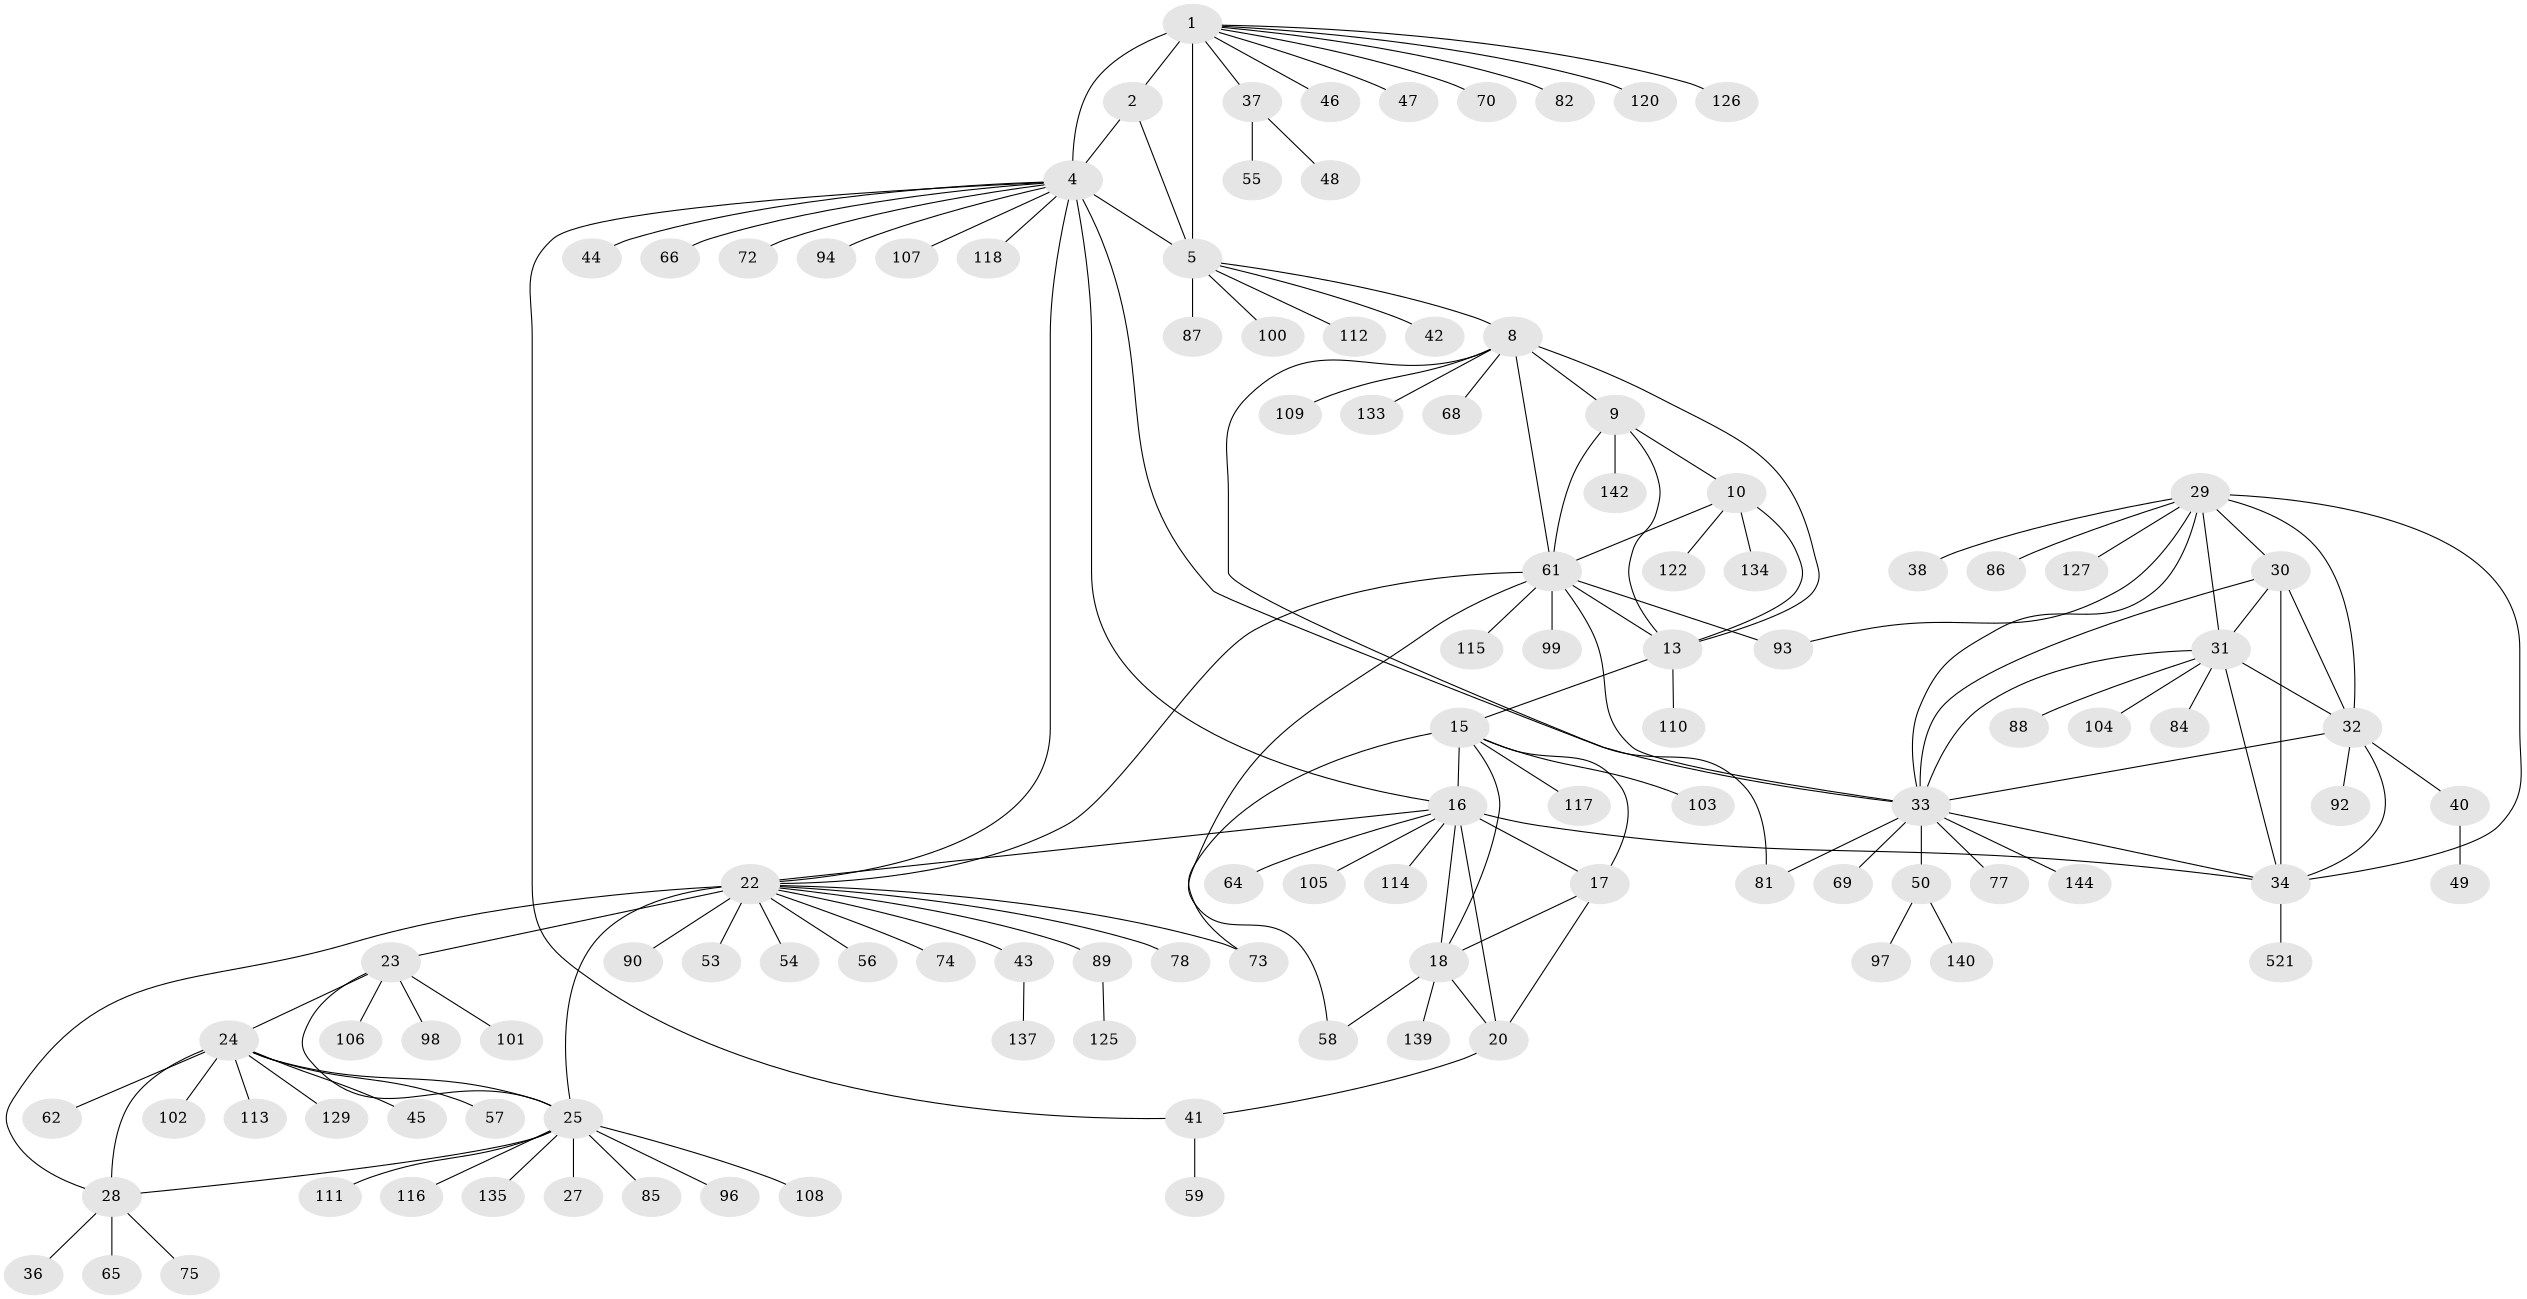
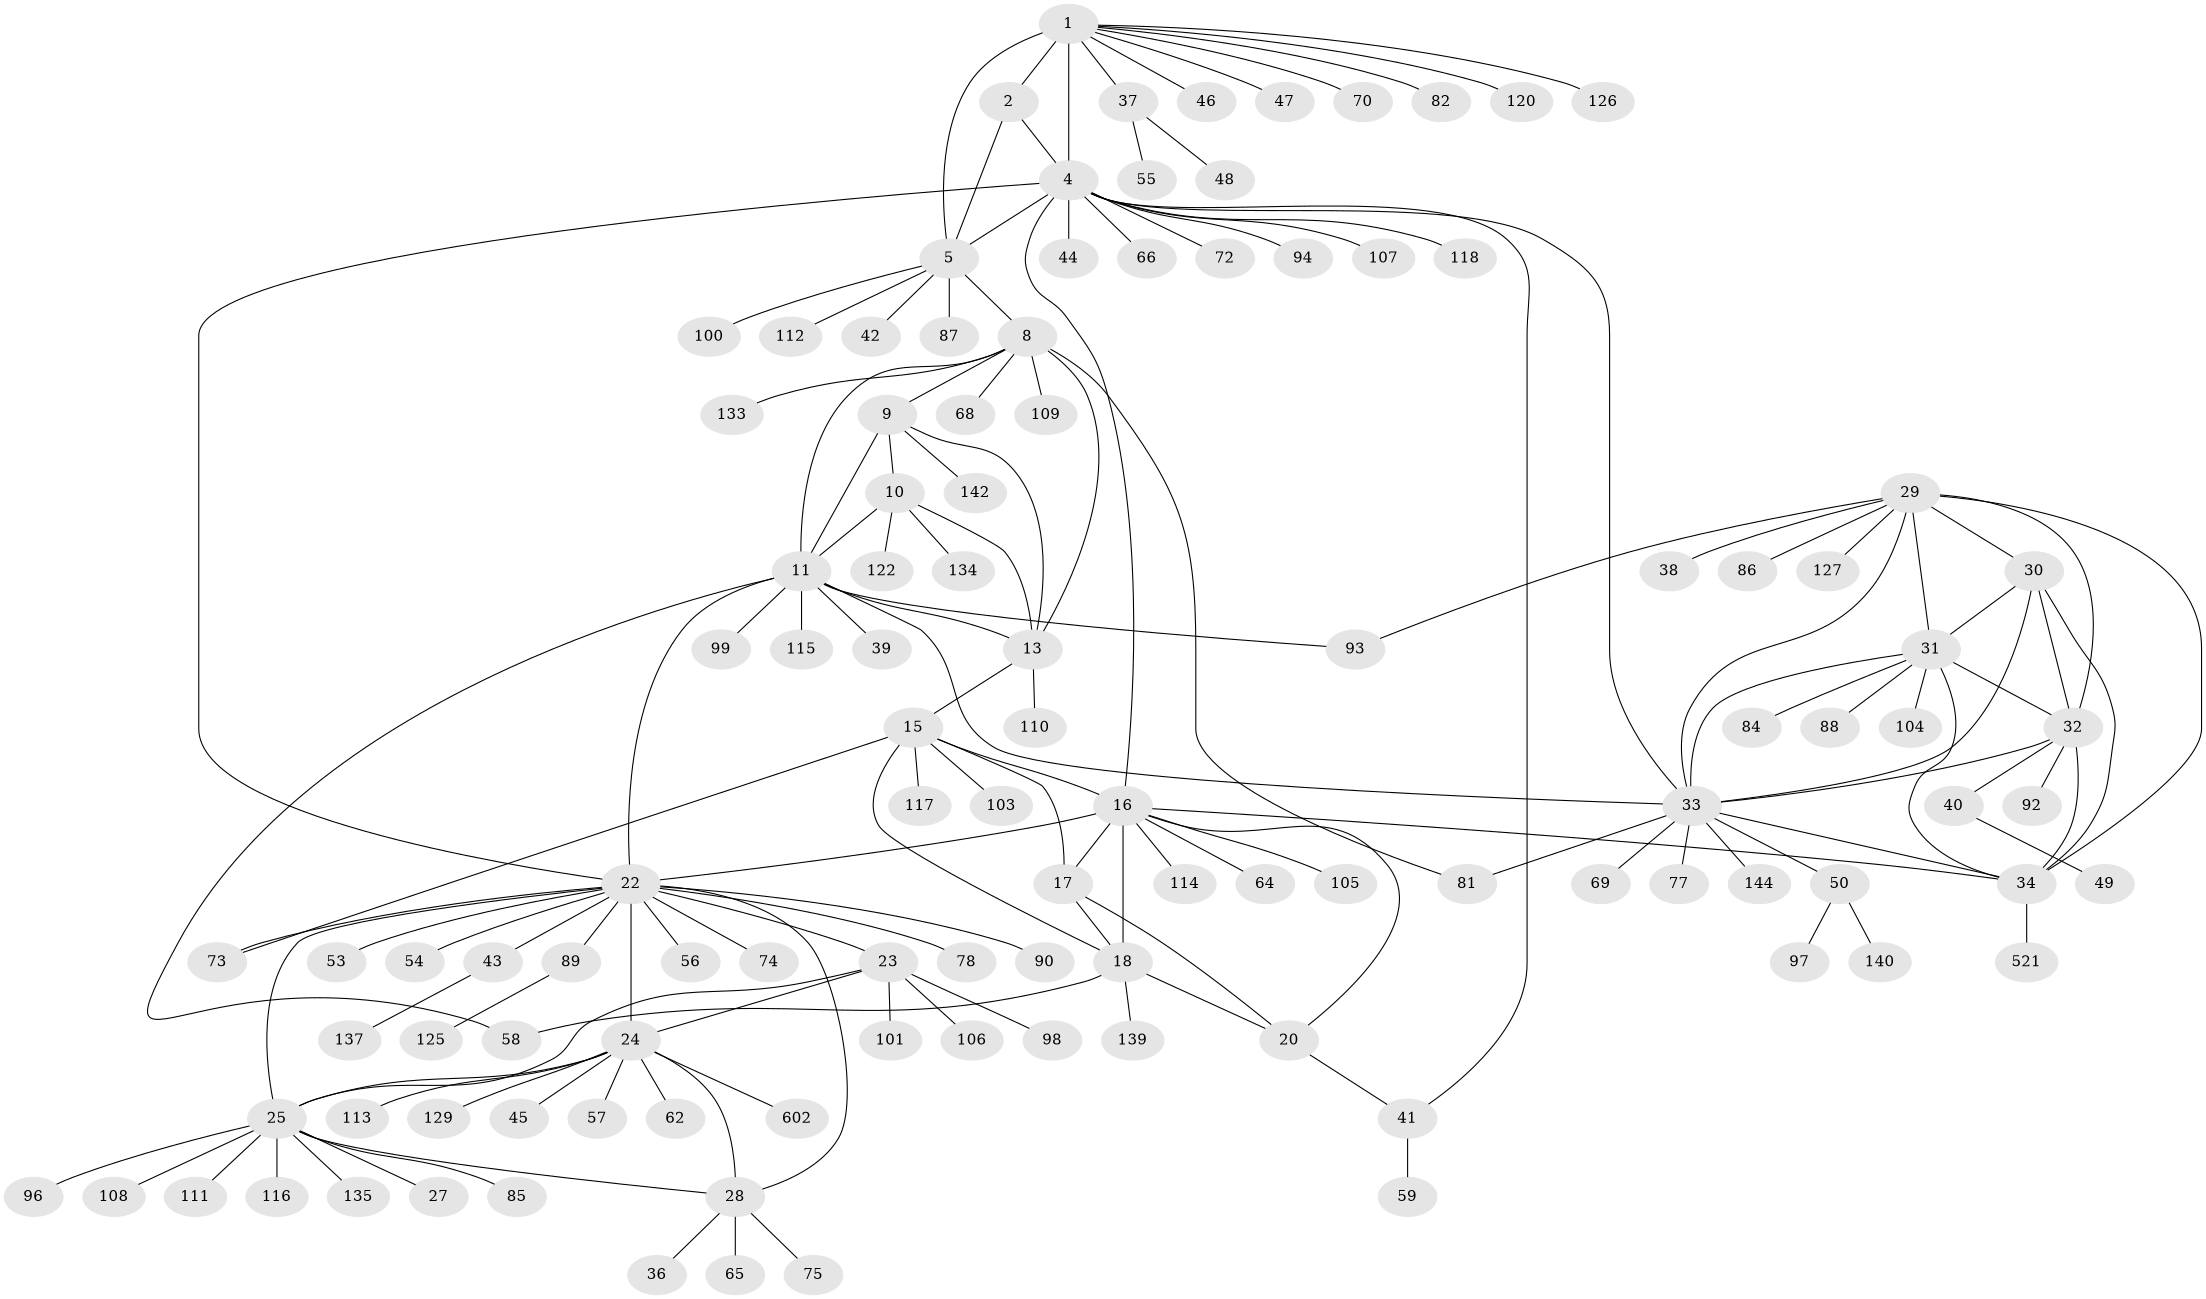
  graph {
    node [color=gray90 style=filled]
    1 [super="+3"]
    2
    4 [super="+7"]
    5 [super="+6"]
    37 [super="+80"]
    46
    47
    70
    82
    120
    126
    16 [super="+21"]
    22 [super="+26"]
    33 [super="+71"]
    41 [super="+95"]
    44
    66
    72
    94
    107
    118
    8 [super="+79"]
    42
    87
    100 [super="+138"]
    112
    48
    55
    17 [super="+119"]
    18 [super="+19"]
    20
    34 [super="+35"]
    64
    105
    114
    23 [super="+141"]
    24 [super="+51"]
    25 [super="+27"]
    28 [super="+60"]
    43
    53
    54
    56
    73
    74
    78
    89
    90
    81
    50 [super="+61"]
    69
    77
    n53 [label=144]
    59
    9 [super="+76"]
-   11 [super="+12" label=61]
+   11 [super="+12"]
    13 [super="+52"]
    68
    109
    133
    10 [super="+14"]
    142
    122
    134 [super="+136"]
+   39
    58 [super="+63"]
    93
    99
    115
    15 [super="+123"]
    110
    103
    117
    139
    n75 [label=521]
    98
    101
    106 [super="+130"]
    45
    57
    62
-   102
+   102 [label=602]
    113
    129
    n85 [label=27]
    85
    96
    108
    111 [super="+128"]
    116
    135
    36
    65
    75
    137
    125
    29 [super="+83"]
    30
    31
    32 [super="+132"]
    38
    86
    127
    84
    88
    104 [super="+131"]
    40
    92
    49 [super="+91"]
    97
    140
    1 -- 2 [weight=2]
    1 -- 4 [weight=4]
    1 -- 5 [weight=4]
    1 -- 37
    1 -- 46
    1 -- 47
    1 -- 70
    1 -- 82
    1 -- 120
    1 -- 126
    2 -- 4 [weight=2]
    2 -- 5 [weight=2]
    4 -- 5 [weight=4]
    4 -- 16
    4 -- 22
    4 -- 33
    4 -- 41
    4 -- 44
    4 -- 66
    4 -- 72
    4 -- 94
    4 -- 107
    4 -- 118
    5 -- 8
    5 -- 42
    5 -- 87
    5 -- 100
    5 -- 112
    37 -- 48
    37 -- 55
    16 -- 22
    16 -- 17 [weight=2]
    16 -- 18 [weight=4]
    16 -- 20 [weight=2]
    16 -- 34
    16 -- 64
    16 -- 105
    16 -- 114
    22 -- 23 [weight=2]
+   22 -- 24 [weight=2]
    22 -- 25 [weight=4]
    22 -- 28 [weight=2]
    22 -- 43
    22 -- 53
    22 -- 54
    22 -- 56
    22 -- 73
    22 -- 74
    22 -- 78
    22 -- 89
    22 -- 90
    33 -- 34 [weight=2]
    33 -- 81
    33 -- 50
    33 -- 69
    33 -- 77
    33 -- n53
    41 -- 59
    8 -- 81
    8 -- 9
    8 -- 11 [weight=2]
    8 -- 13
    8 -- 68
    8 -- 109
    8 -- 133
    17 -- 18 [weight=2]
    17 -- 20
    18 -- 20 [weight=2]
    18 -- 58
    18 -- 139
    20 -- 41
    34 -- n75
    23 -- 24
    23 -- 25 [weight=2]
    23 -- 98
    23 -- 101
    23 -- 106
    24 -- 25 [weight=2]
    24 -- 28
    24 -- 45
    24 -- 57
    24 -- 62
    24 -- 102
    24 -- 113
    24 -- 129
    25 -- 28 [weight=2]
    25 -- n85
    25 -- 85
    25 -- 96
    25 -- 108
    25 -- 111
    25 -- 116
    25 -- 135
    28 -- 36
    28 -- 65
    28 -- 75
    43 -- 137
    89 -- 125
    50 -- 97
    50 -- 140
    9 -- 11 [weight=2]
    9 -- 13
    9 -- 10 [weight=2]
    9 -- 142
    11 -- 22
    11 -- 33
    11 -- 13 [weight=2]
+   11 -- 39
    11 -- 58
    11 -- 93
    11 -- 99
    11 -- 115
    13 -- 15
    13 -- 110
    10 -- 11 [weight=4]
    10 -- 13 [weight=2]
    10 -- 122
    10 -- 134
    15 -- 16 [weight=2]
    15 -- 17
    15 -- 18 [weight=2]
    15 -- 73
    15 -- 103
    15 -- 117
    29 -- 33
    29 -- 34 [weight=2]
    29 -- 93
    29 -- 30
    29 -- 31
    29 -- 32
    29 -- 38
    29 -- 86
    29 -- 127
    30 -- 33
    30 -- 34 [weight=2]
    30 -- 31
    30 -- 32
    31 -- 33
    31 -- 34 [weight=2]
    31 -- 32
    31 -- 84
    31 -- 88
    31 -- 104
    32 -- 33
    32 -- 34 [weight=2]
    32 -- 40
    32 -- 92
    40 -- 49
  }
